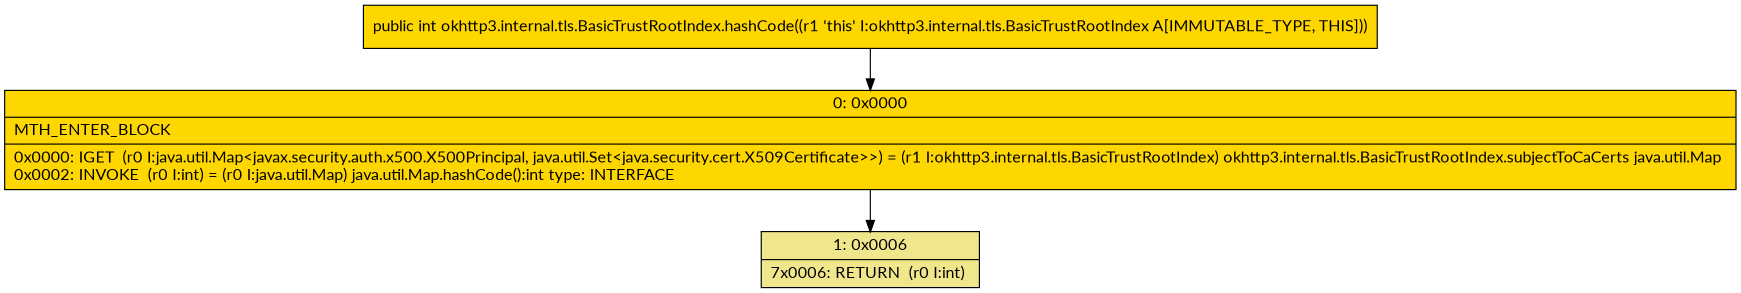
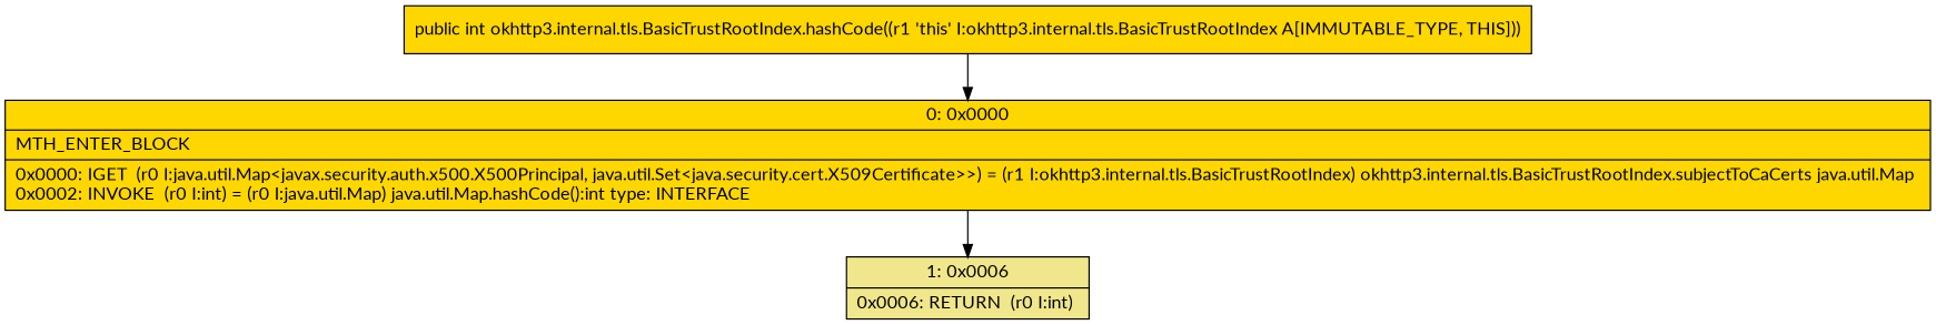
  digraph {
    fontname=Lato
    node [shape=record style=filled fillcolor=gold fontname=Lato]
    edge [fontname=Lato]
    n1 [label="{0\:\ 0x0000|MTH_ENTER_BLOCK\l|0x0000: IGET  (r0 I:java.util.Map\<javax.security.auth.x500.X500Principal, java.util.Set\<java.security.cert.X509Certificate\>\>) = (r1 I:okhttp3.internal.tls.BasicTrustRootIndex) okhttp3.internal.tls.BasicTrustRootIndex.subjectToCaCerts java.util.Map \l0x0002: INVOKE  (r0 I:int) = (r0 I:java.util.Map) java.util.Map.hashCode():int type: INTERFACE \l}"]
-   n2 [label="{1\:\ 0x0006|7x0006: RETURN  (r0 I:int) \l}" fillcolor=khaki]
+   n2 [label="{1\:\ 0x0006|0x0006: RETURN  (r0 I:int) \l}" fillcolor=khaki]
    n3 [label="{public int okhttp3.internal.tls.BasicTrustRootIndex.hashCode((r1 'this' I:okhttp3.internal.tls.BasicTrustRootIndex A[IMMUTABLE_TYPE, THIS])) }"]
    n1 -> n2
    n3 -> n1
  }
